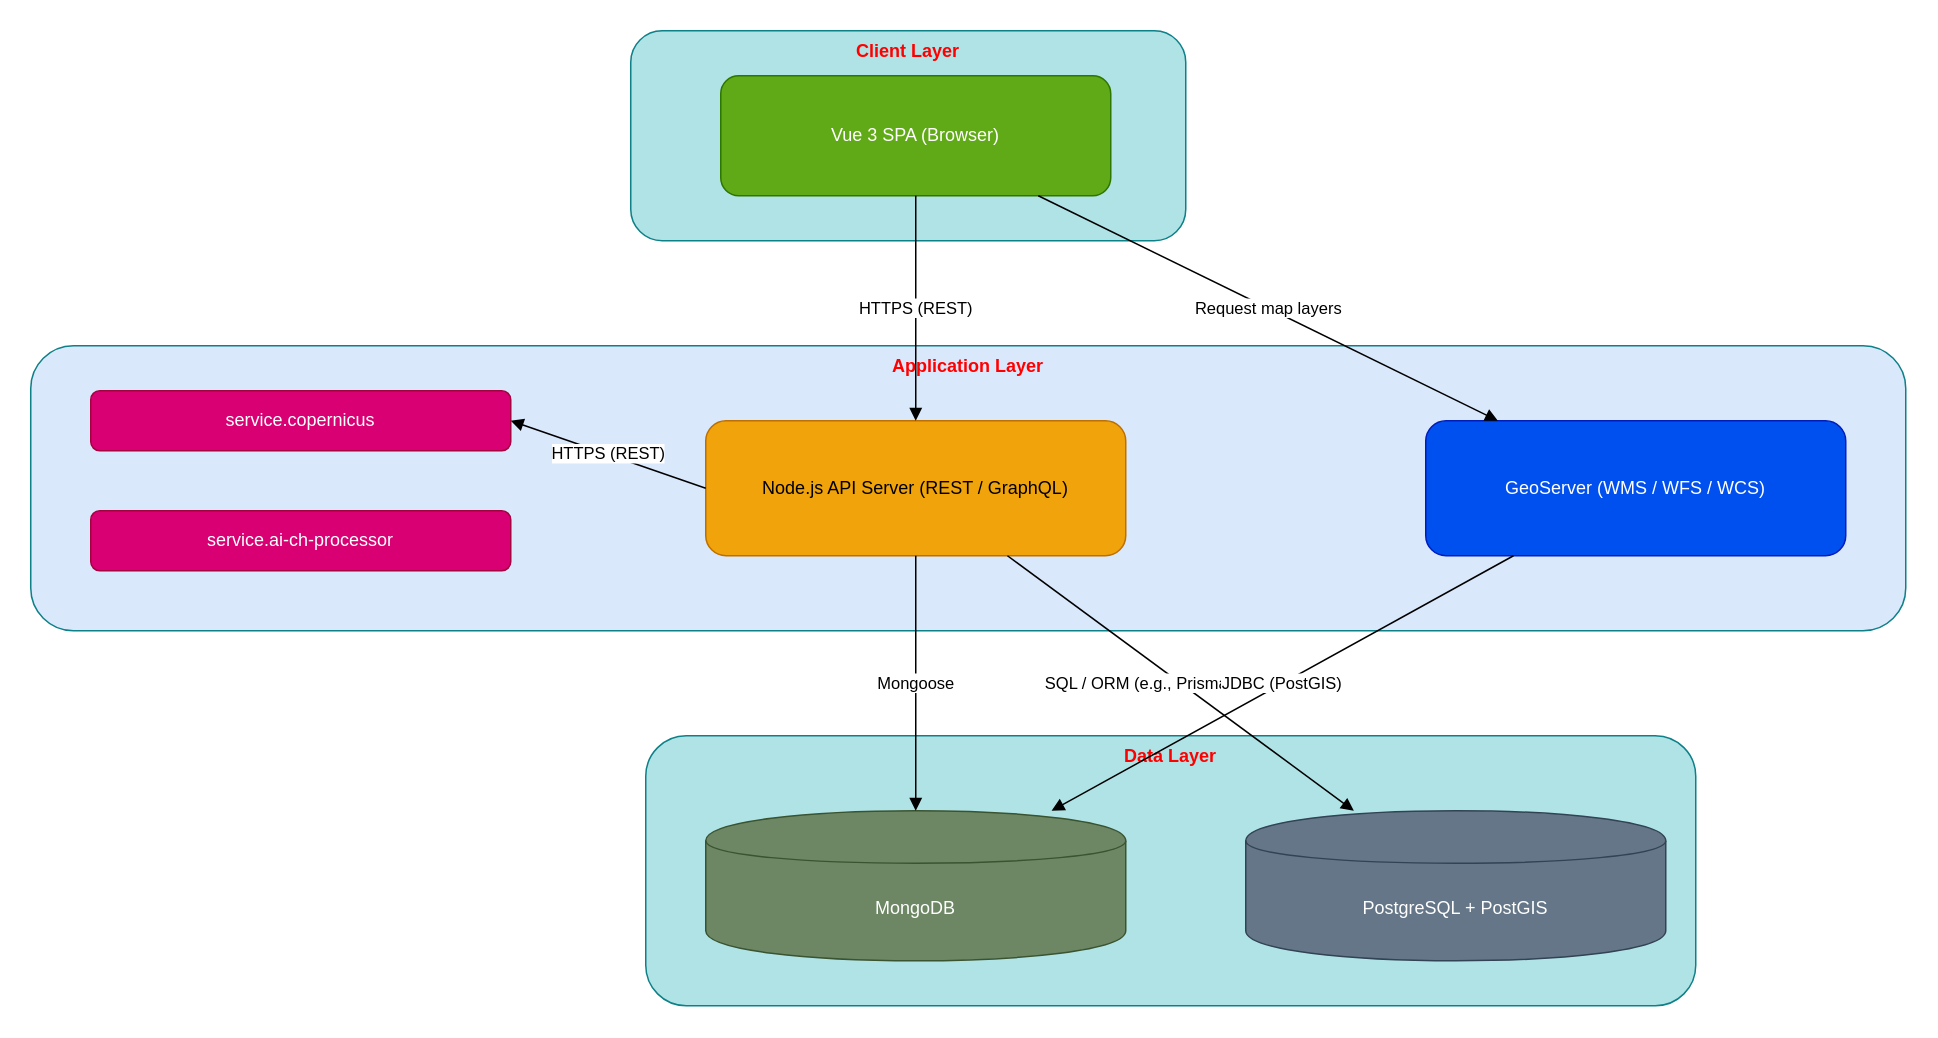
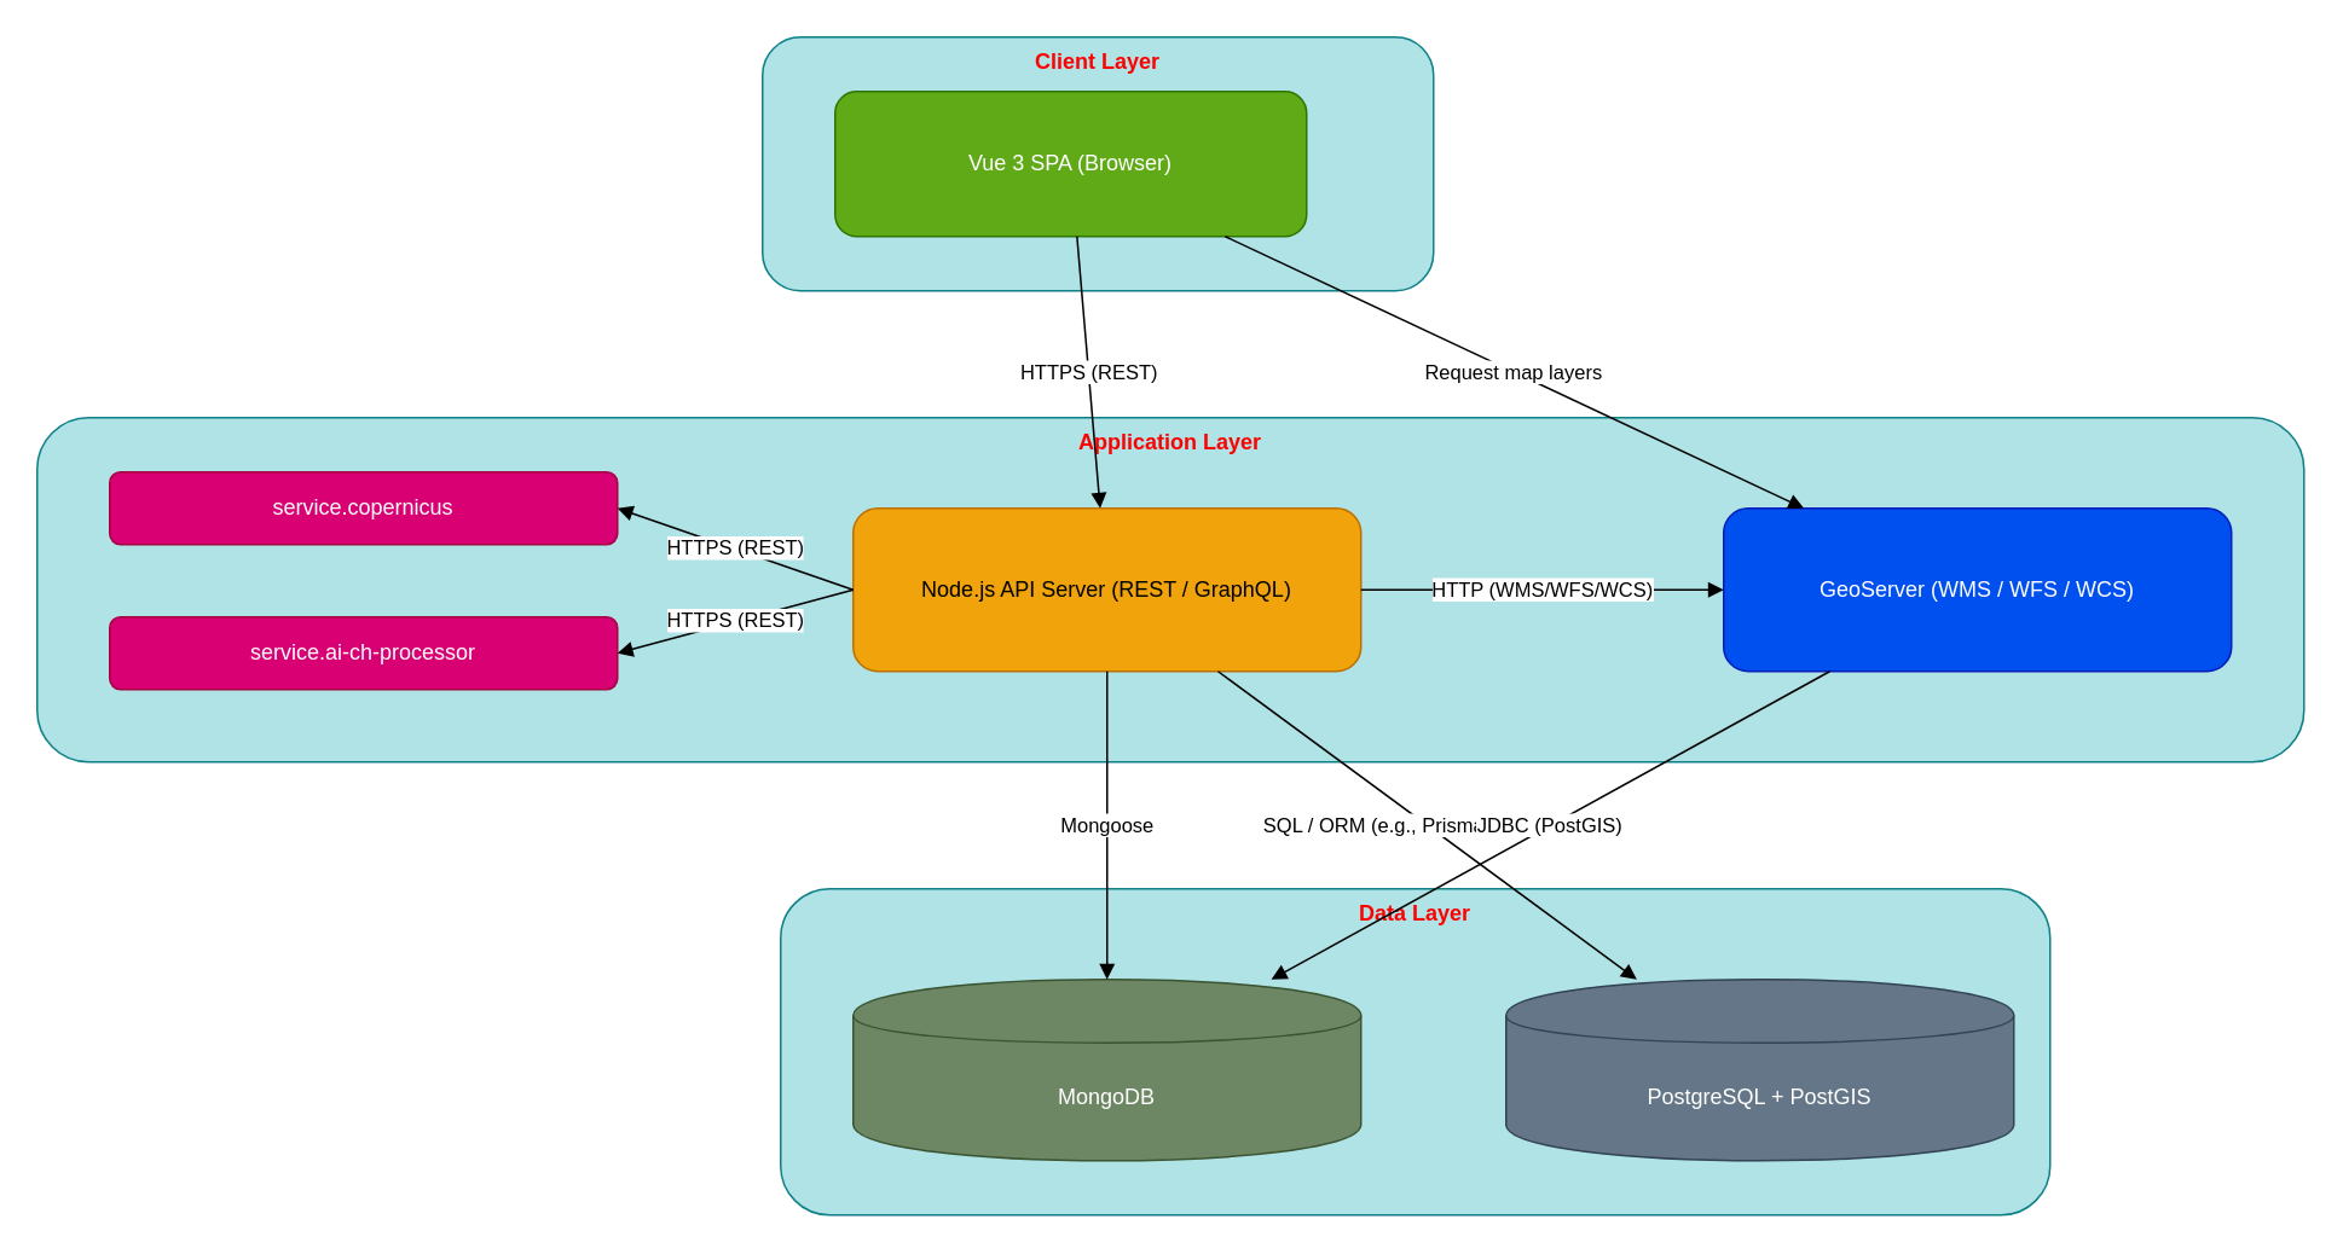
  <mxCell id="0" />
  <mxCell id="1" parent="0" />
  <mxCell id="2" value="Client Layer" style="rounded=1;whiteSpace=wrap;html=1;fillColor=#b0e3e6;strokeColor=#0e8088;fontStyle=1;align=center;verticalAlign=top;fontColor=#FF0000;" vertex="1" parent="1"><mxGeometry x="420" y="20" width="370" height="140" as="geometry" /></mxCell>
- <mxCell id="3" value="Application Layer" style="rounded=1;whiteSpace=wrap;html=1;fillColor=#dae8fc;strokeColor=#0e8088;fontStyle=1;align=center;verticalAlign=top;fontColor=#FF0000;" vertex="1" parent="1"><mxGeometry x="20" y="230" width="1250" height="190" as="geometry" /></mxCell>
+ <mxCell id="3" value="Application Layer" style="rounded=1;whiteSpace=wrap;html=1;fillColor=#b0e3e6;strokeColor=#0e8088;fontStyle=1;align=center;verticalAlign=top;fontColor=#FF0000;" vertex="1" parent="1"><mxGeometry x="20" y="230" width="1250" height="190" as="geometry" /></mxCell>
  <mxCell id="4" value="Data Layer" style="rounded=1;whiteSpace=wrap;html=1;fillColor=#b0e3e6;strokeColor=#0e8088;fontStyle=1;align=center;verticalAlign=top;fontColor=#FF0000;" vertex="1" parent="1"><mxGeometry x="430" y="490" width="700" height="180" as="geometry" /></mxCell>
- <mxCell id="5" value="Vue 3 SPA (Browser)" style="shape=rect;rounded=1;whiteSpace=wrap;html=1;glass=0;strokeColor=#2D7600;fillColor=#60a917;fontColor=#ffffff;" vertex="1" parent="1"><mxGeometry x="480" width="260" height="80" as="geometry" y="50" /></mxCell>
+ <mxCell id="5" value="Vue 3 SPA (Browser)" style="shape=rect;rounded=1;whiteSpace=wrap;html=1;glass=0;strokeColor=#2D7600;fillColor=#60a917;fontColor=#ffffff;" vertex="1" parent="1"><mxGeometry x="460" y="50" width="260" height="80" as="geometry" /></mxCell>
  <mxCell id="6" value="Node.js API Server (REST / GraphQL)" style="shape=rect;rounded=1;whiteSpace=wrap;html=1;glass=0;strokeColor=#BD7000;fillColor=#f0a30a;fontColor=#000000;" vertex="1" parent="1"><mxGeometry x="470" y="280" width="280" height="90" as="geometry" /></mxCell>
  <mxCell id="7" value="GeoServer (WMS / WFS / WCS)" style="shape=rect;rounded=1;whiteSpace=wrap;html=1;glass=0;fillColor=#0050ef;strokeColor=#001DBC;fontColor=#ffffff;" vertex="1" parent="1"><mxGeometry x="950" y="280" width="280" height="90" as="geometry" /></mxCell>
  <mxCell id="8" value="PostgreSQL + PostGIS" style="shape=cylinder;whiteSpace=wrap;html=1;boundedLbl=1;rounded=0;strokeColor=#314354;fillColor=#647687;fontColor=#ffffff;" vertex="1" parent="1"><mxGeometry x="830" y="540" width="280" height="100" as="geometry" /></mxCell>
  <mxCell id="9" value="HTTPS (REST)" style="endArrow=block;html=1;rounded=1;" edge="1" parent="1" source="5" target="6"><mxGeometry relative="1" as="geometry"><mxPoint as="targetPoint" x="410" y="50" /></mxGeometry></mxCell>
+ <mxCell id="10" value="HTTP (WMS/WFS/WCS)" style="endArrow=block;html=1;rounded=1;" edge="1" parent="1" source="6" target="7"><mxGeometry relative="1" as="geometry"><mxPoint as="targetPoint" x="410" y="50" /></mxGeometry></mxCell>
  <mxCell id="11" value="SQL / ORM (e.g., Prisma, Sequelize)" style="endArrow=block;html=1;rounded=1;" edge="1" parent="1" source="6" target="8"><mxGeometry relative="1" as="geometry"><mxPoint as="targetPoint" x="410" y="50" /></mxGeometry></mxCell>
  <mxCell id="12" value="JDBC (PostGIS)" style="endArrow=block;html=1;rounded=1;" edge="1" parent="1" source="7" target="14"><mxGeometry relative="1" as="geometry"><mxPoint as="targetPoint" x="410" y="50" /></mxGeometry></mxCell>
  <mxCell id="13" value="Request map layers" style="endArrow=block;html=1;rounded=1;dashPattern=8 4;" edge="1" parent="1" source="5" target="7"><mxGeometry relative="1" as="geometry"><mxPoint as="targetPoint" x="410" y="50" /></mxGeometry></mxCell>
  <mxCell id="14" value="MongoDB" style="shape=cylinder;whiteSpace=wrap;html=1;boundedLbl=1;rounded=0;strokeColor=#3A5431;fillColor=#6d8764;fontColor=#ffffff;" vertex="1" parent="1"><mxGeometry x="470" y="540" width="280" height="100" as="geometry" /></mxCell>
  <mxCell id="15" value="Mongoose" style="endArrow=block;html=1;rounded=1;entryX=0.5;entryY=0;entryDx=0;entryDy=0;exitX=0.5;exitY=1;exitDx=0;exitDy=0;" edge="1" parent="1" source="6" target="14"><mxGeometry relative="1" as="geometry"><mxPoint x="610" y="520" as="targetPoint" /><mxPoint x="570" y="450" as="sourcePoint" /></mxGeometry></mxCell>
  <mxCell id="16" value="service.copernicus" style="shape=rect;rounded=1;whiteSpace=wrap;html=1;glass=0;fillColor=#d80073;strokeColor=#A50040;fontColor=#ffffff;" vertex="1" parent="1"><mxGeometry x="60" y="260" width="280" height="40" as="geometry" /></mxCell>
  <mxCell id="17" value="service.ai-ch-processor" style="shape=rect;rounded=1;whiteSpace=wrap;html=1;glass=0;fillColor=#d80073;strokeColor=#A50040;fontColor=#ffffff;" vertex="1" parent="1"><mxGeometry x="60" y="340" width="280" height="40" as="geometry" /></mxCell>
  <mxCell id="18" value="HTTPS (REST)" style="endArrow=block;html=1;rounded=1;entryX=1;entryY=0.5;entryDx=0;entryDy=0;" edge="1" parent="1" target="16"><mxGeometry relative="1" as="geometry"><mxPoint x="340" y="170" as="targetPoint" /><mxPoint x="470" y="325" as="sourcePoint" /></mxGeometry></mxCell>
+ <mxCell id="19" value="HTTPS (REST)" style="endArrow=block;html=1;rounded=1;exitX=0;exitY=0.5;exitDx=0;exitDy=0;entryX=1;entryY=0.5;entryDx=0;entryDy=0;" edge="1" parent="1" source="6" target="17"><mxGeometry relative="1" as="geometry"><mxPoint x="310" y="317" as="targetPoint" /><mxPoint x="440" y="350" as="sourcePoint" /></mxGeometry></mxCell>
